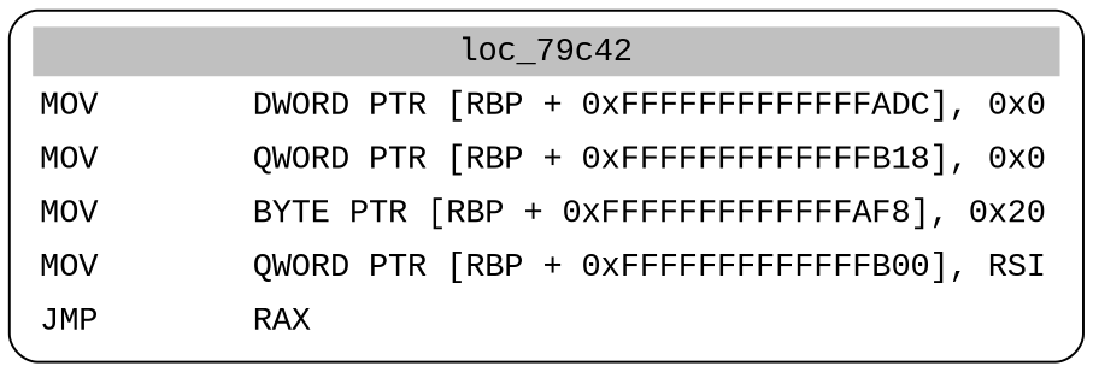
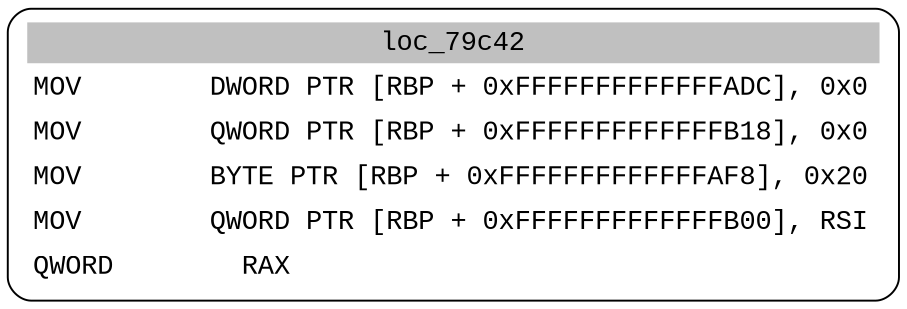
  digraph {
-   n1 [fontname="Courier New" label=<<table border="0" cellborder="0" cellpadding="3"><tr><td align="center" colspan="2" bgcolor="grey">loc_79c42</td></tr><tr><td align="left">MOV        DWORD PTR [RBP + 0xFFFFFFFFFFFFFADC], 0x0</td></tr><tr><td align="left">MOV        QWORD PTR [RBP + 0xFFFFFFFFFFFFFB18], 0x0</td></tr><tr><td align="left">MOV        BYTE PTR [RBP + 0xFFFFFFFFFFFFFAF8], 0x20</td></tr><tr><td align="left">MOV        QWORD PTR [RBP + 0xFFFFFFFFFFFFFB00], RSI</td></tr><tr><td align="left">JMP        RAX</td></tr></table>> shape=Mrecord]
+   n1 [fontname="Courier New" label=<<table border="0" cellborder="0" cellpadding="3"><tr><td align="center" colspan="2" bgcolor="grey">loc_79c42</td></tr><tr><td align="left">MOV        DWORD PTR [RBP + 0xFFFFFFFFFFFFFADC], 0x0</td></tr><tr><td align="left">MOV        QWORD PTR [RBP + 0xFFFFFFFFFFFFFB18], 0x0</td></tr><tr><td align="left">MOV        BYTE PTR [RBP + 0xFFFFFFFFFFFFFAF8], 0x20</td></tr><tr><td align="left">MOV        QWORD PTR [RBP + 0xFFFFFFFFFFFFFB00], RSI</td></tr><tr><td align="left">QWORD        RAX</td></tr></table>> shape=Mrecord]
  }
